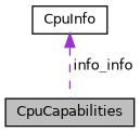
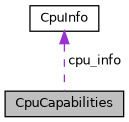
  digraph {
    node [color=black fontname=Helvetica fontsize=10 shape=record style=filled]
    n1 [fillcolor=grey75 fontcolor=black height=0.2 label=CpuCapabilities width=0.4]
    n2 [fillcolor=white height=0.2 label=CpuInfo width=0.4]
-   n2 -> n1 [color=darkorchid3 dir=back fontname=Helvetica fontsize=10 label=" info_info" labelfontname=Helvetica labelfontsize=10 style=dashed]
+   n2 -> n1 [color=darkorchid3 dir=back fontname=Helvetica fontsize=10 label=" cpu_info" labelfontname=Helvetica labelfontsize=10 style=dashed]
  }
